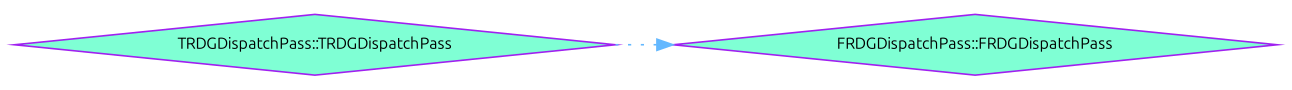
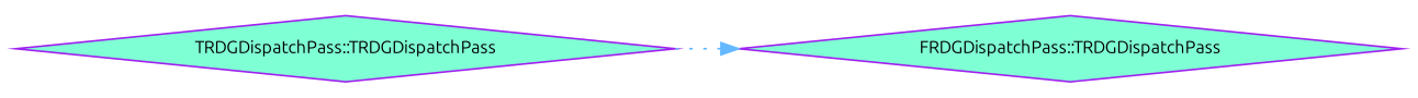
  digraph {
    rankdir=RL
    fontname=Ubuntu
    node [color=purple fillcolor=aquamarine fontname=Ubuntu fontsize=10 shape=diamond style=filled]
-   n1 [fontcolor=black height=0.2 label="FRDGDispatchPass::FRDGDispatchPass" width=0.4]
+   n1 [fontcolor=black height=0.2 label="FRDGDispatchPass::TRDGDispatchPass" width=0.4]
    n2 [height=0.2 label="TRDGDispatchPass::TRDGDispatchPass" width=0.4]
    n1 -> n2 [color=steelblue1 dir=back fontname=Ubuntu fontsize=10 labelfontname=Helvetica labelfontsize=10 style=dotted]
  }
